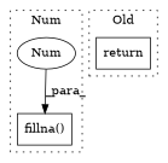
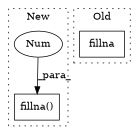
  digraph {
    node [shape=box]
    n1 [a=75 l="18,1" label="fillna()" s="7253,7272"]
    n2 [a=76 l=1 label=Num s=7271 shape=ellipse]
-   n3 [a=93 l=7 label=return s=5912]
+   n3 [a=93 l=7 label=fillna s=5912]
    subgraph cluster_1 {
-     label=Num
+     label=New
      style=dotted
      n1
      n2
    }
    subgraph cluster_2 {
      label=Old
      style=dotted
      n3
    }
    n2 -> n1 [label=_para_]
  }
